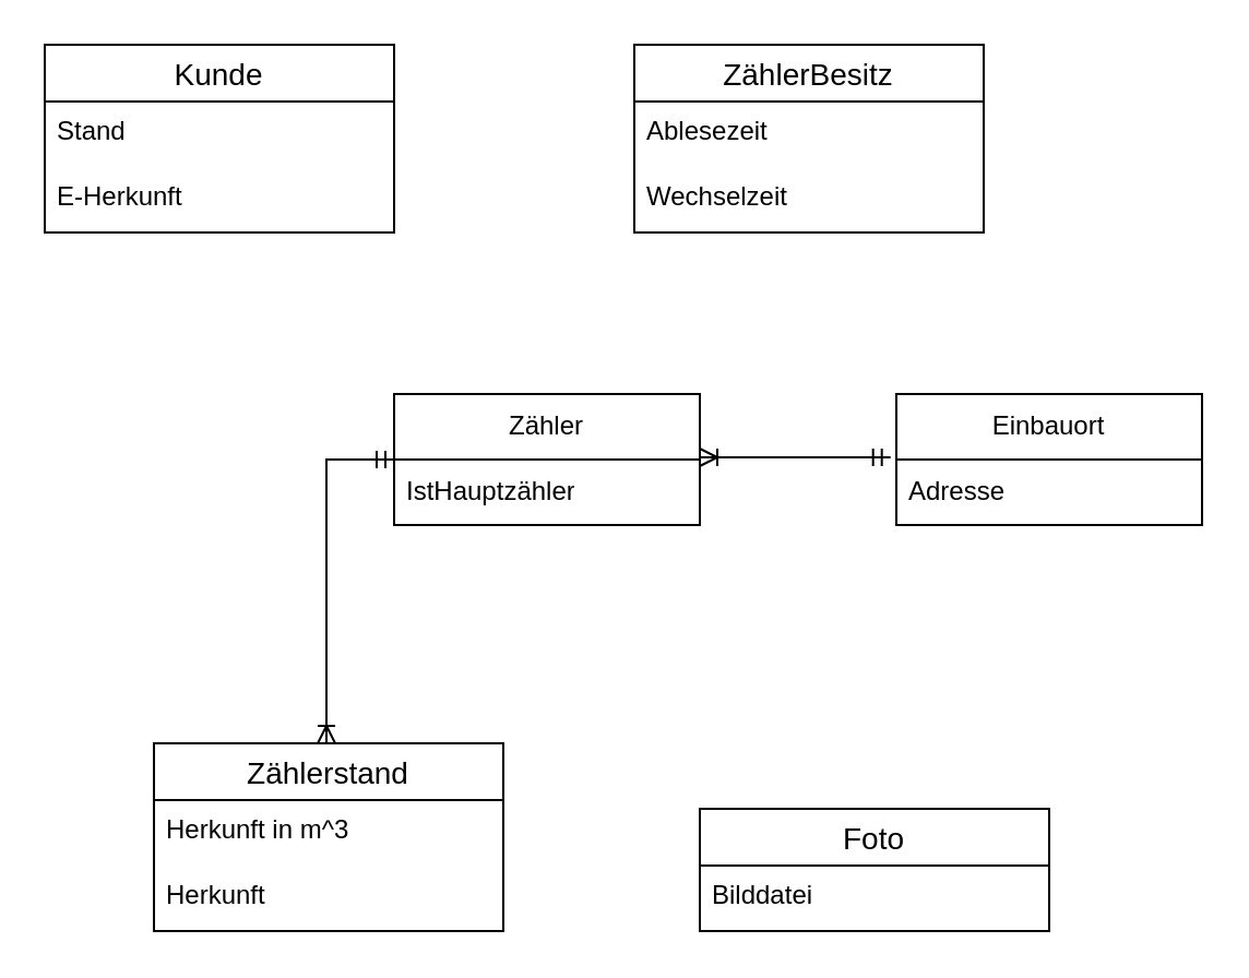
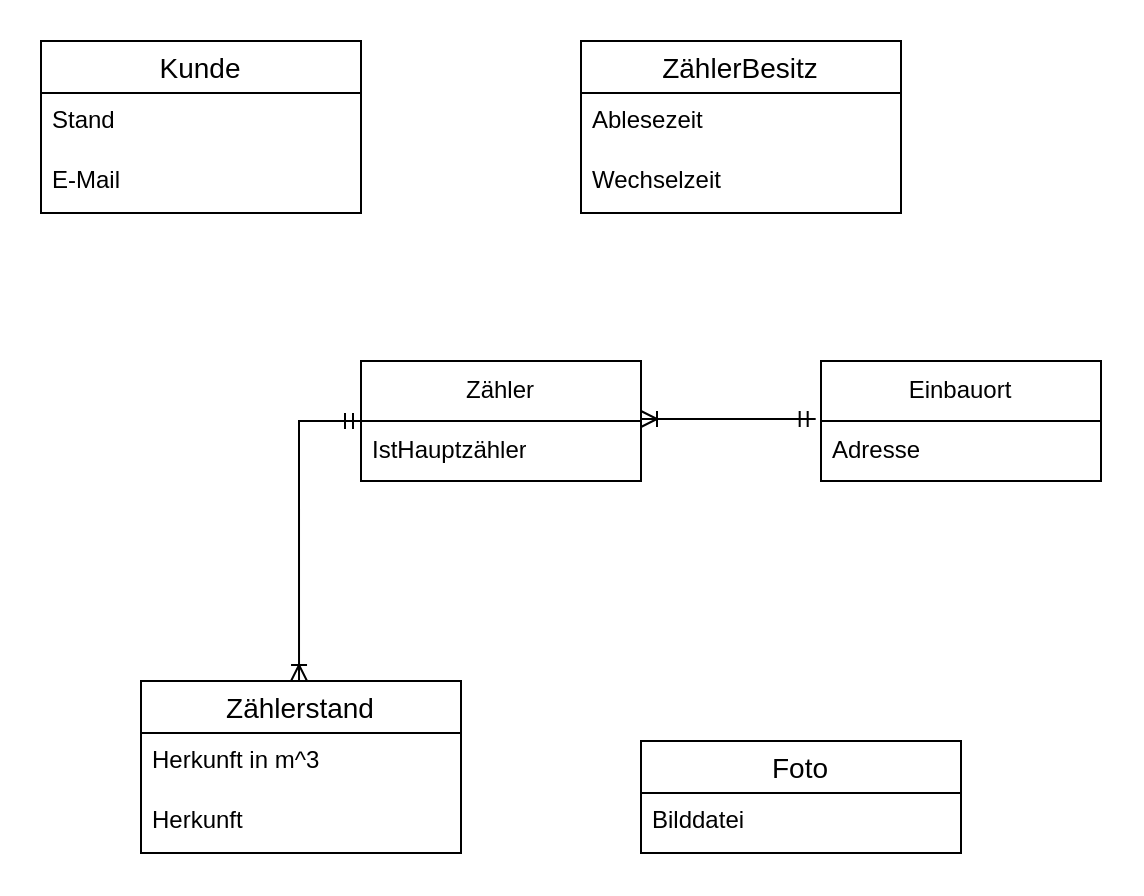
  <mxCell id="0" />
  <mxCell id="1" parent="0" />
  <mxCell id="2" value="Kunde" style="swimlane;fontStyle=0;childLayout=stackLayout;horizontal=1;startSize=26;horizontalStack=0;resizeParent=1;resizeParentMax=0;resizeLast=0;collapsible=1;marginBottom=0;align=center;fontSize=14;" parent="1" vertex="1"><mxGeometry x="20" y="20" width="160" height="86" as="geometry" /></mxCell>
  <mxCell id="3" value="Stand" style="text;strokeColor=none;fillColor=none;spacingLeft=4;spacingRight=4;overflow=hidden;rotatable=0;points=[[0,0.5],[1,0.5]];portConstraint=eastwest;fontSize=12;" parent="2" vertex="1"><mxGeometry y="26" width="160" height="30" as="geometry" /></mxCell>
- <mxCell id="4" value="E-Herkunft" style="text;strokeColor=none;fillColor=none;spacingLeft=4;spacingRight=4;overflow=hidden;rotatable=0;points=[[0,0.5],[1,0.5]];portConstraint=eastwest;fontSize=12;" parent="2" vertex="1"><mxGeometry y="56" width="160" height="30" as="geometry" /></mxCell>
+ <mxCell id="4" value="E-Mail" style="text;strokeColor=none;fillColor=none;spacingLeft=4;spacingRight=4;overflow=hidden;rotatable=0;points=[[0,0.5],[1,0.5]];portConstraint=eastwest;fontSize=12;" parent="2" vertex="1"><mxGeometry y="56" width="160" height="30" as="geometry" /></mxCell>
  <mxCell id="5" value="Zählerstand" style="swimlane;fontStyle=0;childLayout=stackLayout;horizontal=1;startSize=26;horizontalStack=0;resizeParent=1;resizeParentMax=0;resizeLast=0;collapsible=1;marginBottom=0;align=center;fontSize=14;" parent="1" vertex="1"><mxGeometry x="70" y="340" width="160" height="86" as="geometry" /></mxCell>
  <mxCell id="6" value="Herkunft in m^3" style="text;strokeColor=none;fillColor=none;spacingLeft=4;spacingRight=4;overflow=hidden;rotatable=0;points=[[0,0.5],[1,0.5]];portConstraint=eastwest;fontSize=12;" parent="5" vertex="1"><mxGeometry y="26" width="160" height="30" as="geometry" /></mxCell>
  <mxCell id="7" value="Herkunft" style="text;strokeColor=none;fillColor=none;spacingLeft=4;spacingRight=4;overflow=hidden;rotatable=0;points=[[0,0.5],[1,0.5]];portConstraint=eastwest;fontSize=12;" parent="5" vertex="1"><mxGeometry y="56" width="160" height="30" as="geometry" /></mxCell>
  <mxCell id="8" value="ZählerBesitz" style="swimlane;fontStyle=0;childLayout=stackLayout;horizontal=1;startSize=26;horizontalStack=0;resizeParent=1;resizeParentMax=0;resizeLast=0;collapsible=1;marginBottom=0;align=center;fontSize=14;" parent="1" vertex="1"><mxGeometry x="290" y="20" width="160" height="86" as="geometry" /></mxCell>
  <mxCell id="9" value="Ablesezeit" style="text;strokeColor=none;fillColor=none;spacingLeft=4;spacingRight=4;overflow=hidden;rotatable=0;points=[[0,0.5],[1,0.5]];portConstraint=eastwest;fontSize=12;" parent="8" vertex="1"><mxGeometry y="26" width="160" height="30" as="geometry" /></mxCell>
  <mxCell id="10" value="Wechselzeit" style="text;strokeColor=none;fillColor=none;spacingLeft=4;spacingRight=4;overflow=hidden;rotatable=0;points=[[0,0.5],[1,0.5]];portConstraint=eastwest;fontSize=12;" parent="8" vertex="1"><mxGeometry y="56" width="160" height="30" as="geometry" /></mxCell>
  <mxCell id="11" value="Foto" style="swimlane;fontStyle=0;childLayout=stackLayout;horizontal=1;startSize=26;horizontalStack=0;resizeParent=1;resizeParentMax=0;resizeLast=0;collapsible=1;marginBottom=0;align=center;fontSize=14;" parent="1" vertex="1"><mxGeometry x="320" y="370" width="160" height="56" as="geometry" /></mxCell>
  <mxCell id="12" value="Bilddatei" style="text;strokeColor=none;fillColor=none;spacingLeft=4;spacingRight=4;overflow=hidden;rotatable=0;points=[[0,0.5],[1,0.5]];portConstraint=eastwest;fontSize=12;" parent="11" vertex="1"><mxGeometry y="26" width="160" height="30" as="geometry" /></mxCell>
  <mxCell id="13" value="Zähler" style="swimlane;fontStyle=0;childLayout=stackLayout;horizontal=1;startSize=30;horizontalStack=0;resizeParent=1;resizeParentMax=0;resizeLast=0;collapsible=1;marginBottom=0;whiteSpace=wrap;html=1;" parent="1" vertex="1"><mxGeometry x="180" y="180" width="140" height="60" as="geometry" /></mxCell>
  <mxCell id="14" value="IstHauptzähler" style="text;strokeColor=none;fillColor=none;align=left;verticalAlign=middle;spacingLeft=4;spacingRight=4;overflow=hidden;points=[[0,0.5],[1,0.5]];portConstraint=eastwest;rotatable=0;whiteSpace=wrap;html=1;" parent="13" vertex="1"><mxGeometry y="30" width="140" height="30" as="geometry" /></mxCell>
  <mxCell id="15" value="&lt;span style=&quot;text-align: left; text-wrap: nowrap;&quot;&gt;Einbauort&lt;/span&gt;" style="swimlane;fontStyle=0;childLayout=stackLayout;horizontal=1;startSize=30;horizontalStack=0;resizeParent=1;resizeParentMax=0;resizeLast=0;collapsible=1;marginBottom=0;whiteSpace=wrap;html=1;" parent="1" vertex="1"><mxGeometry x="410" y="180" width="140" height="60" as="geometry" /></mxCell>
  <mxCell id="16" value="&lt;span style=&quot;text-wrap: nowrap;&quot;&gt;Adresse&lt;/span&gt;" style="text;strokeColor=none;fillColor=none;align=left;verticalAlign=middle;spacingLeft=4;spacingRight=4;overflow=hidden;points=[[0,0.5],[1,0.5]];portConstraint=eastwest;rotatable=0;whiteSpace=wrap;html=1;" parent="15" vertex="1"><mxGeometry y="30" width="140" height="30" as="geometry" /></mxCell>
  <mxCell id="17" style="edgeStyle=orthogonalEdgeStyle;rounded=0;orthogonalLoop=1;jettySize=auto;html=1;exitX=-0.019;exitY=-0.022;exitDx=0;exitDy=0;endArrow=ERoneToMany;endFill=0;startArrow=ERmandOne;startFill=0;exitPerimeter=0;" parent="1" source="16" edge="1"><mxGeometry relative="1" as="geometry"><mxPoint x="320" y="209" as="targetPoint" /><Array as="points"><mxPoint x="320" y="210" /></Array></mxGeometry></mxCell>
  <mxCell id="18" style="edgeStyle=orthogonalEdgeStyle;rounded=0;orthogonalLoop=1;jettySize=auto;html=1;entryX=0.5;entryY=0;entryDx=0;entryDy=0;endArrow=ERoneToMany;endFill=0;startArrow=ERmandOne;startFill=0;" parent="1" edge="1"><mxGeometry relative="1" as="geometry"><Array as="points"><mxPoint x="149" y="210" /></Array><mxPoint x="180" y="210" as="sourcePoint" /><mxPoint x="149.02" y="340" as="targetPoint" /></mxGeometry></mxCell>
